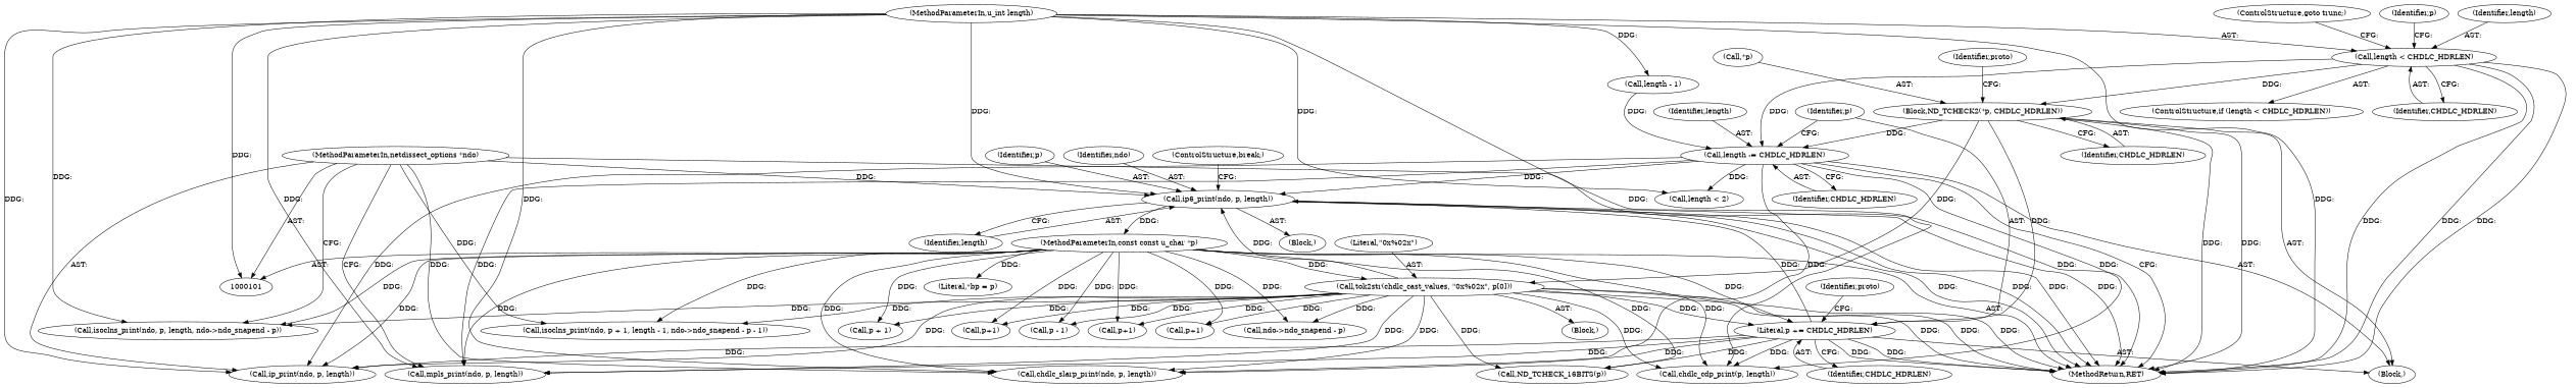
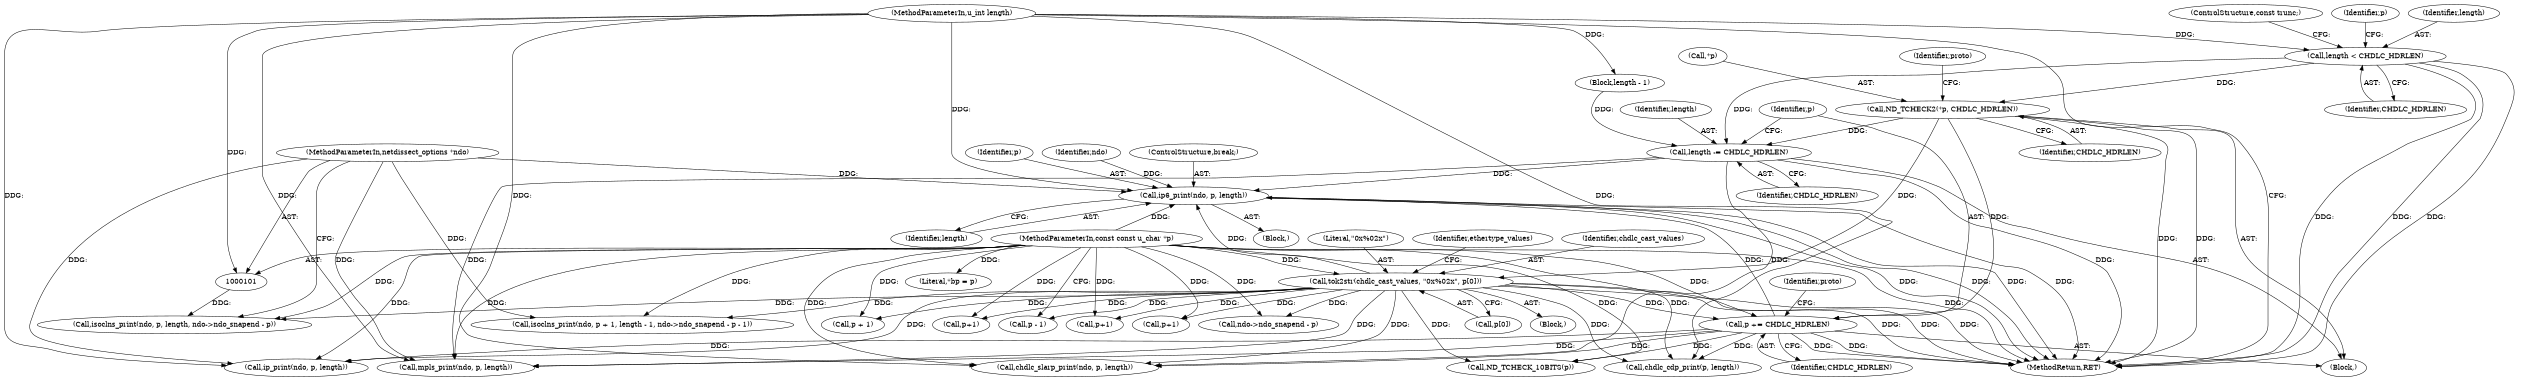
  digraph {
    n1 [label="(Call,ip6_print(ndo, p, length))"]
    n2 [label="(Block,)"]
    n3 [label="(Identifier,length)"]
    n4 [label="(MethodReturn,RET)"]
    n5 [label="(MethodParameterIn,netdissect_options *ndo)"]
    n6 [label="(Call,ip_print(ndo, p, length))"]
    n7 [label="(Call,isoclns_print(ndo, p + 1, length - 1, ndo->ndo_snapend - p - 1))"]
    n8 [label="(Call,mpls_print(ndo, p, length))"]
    n9 [label="(Call,chdlc_slarp_print(ndo, p, length))"]
    n10 [label="(Call,isoclns_print(ndo, p, length, ndo->ndo_snapend - p))"]
    1000101
    n12 [label="(Call,tok2str(chdlc_cast_values, \"0x%02x\", p[0]))"]
-   n13 [label="(Literal,p += CHDLC_HDRLEN)"]
+   n13 [label="(Call,p += CHDLC_HDRLEN)"]
    n14 [label="(Call,p - 1)"]
    n15 [label="(Call,p+1)"]
    n16 [label="(Call,p+1)"]
    n17 [label="(Call,chdlc_cdp_print(p, length))"]
    n18 [label="(Call,p+1)"]
    n19 [label="(Call,ndo->ndo_snapend - p)"]
+   n20 [label="(Call,p[0])"]
    n21 [label="(Call,p + 1)"]
-   n22 [label="(Call,ND_TCHECK_16BITS(p))"]
+   n22 [label="(Call,ND_TCHECK_10BITS(p))"]
    n23 [label="(Block,)"]
    n24 [label="(Block,)"]
    n25 [label="(Identifier,CHDLC_HDRLEN)"]
-   n26 [label="(Block,ND_TCHECK2(*p, CHDLC_HDRLEN))"]
+   n26 [label="(Call,ND_TCHECK2(*p, CHDLC_HDRLEN))"]
    n27 [label="(Call,length -= CHDLC_HDRLEN)"]
    n28 [label="(Identifier,CHDLC_HDRLEN)"]
-   n29 [label="(Call,length < 2)"]
    n30 [label="(Identifier,CHDLC_HDRLEN)"]
    n31 [label="(Call,length < CHDLC_HDRLEN)"]
-   n32 [label="(ControlStructure,if (length < CHDLC_HDRLEN))"]
    n33 [label="(Identifier,CHDLC_HDRLEN)"]
    n34 [label="(MethodParameterIn,u_int length)"]
-   n35 [label="(Call,length - 1)"]
+   n35 [label="(Block,length - 1)"]
    n36 [label="(MethodParameterIn,const const u_char *p)"]
    n37 [label="(Literal,*bp = p)"]
    n38 [label="(Identifier,p)"]
    n39 [label="(Identifier,p)"]
+   n40 [label="(Identifier,chdlc_cast_values)"]
    n41 [label="(Identifier,length)"]
    n42 [label="(Identifier,ndo)"]
    n43 [label="(ControlStructure,break;)"]
    n44 [label="(Identifier,proto)"]
    n45 [label="(Identifier,p)"]
-   n46 [label="(ControlStructure,goto trunc;)"]
+   n46 [label="(ControlStructure,const trunc;)"]
    n47 [label="(Literal,\"0x%02x\")"]
    n48 [label="(Identifier,length)"]
    n49 [label="(Call,*p)"]
    n50 [label="(Identifier,proto)"]
+   n51 [label="(Identifier,ethertype_values)"]
    n1 -> n2 [label="AST: "]
    n1 -> n3 [label="CFG: "]
    n1 -> n4 [label="DDG: "]
    n1 -> n4 [label="DDG: "]
    n1 -> n4 [label="DDG: "]
    n1 -> n4 [label="DDG: "]
    n3 -> n1 [label="AST: "]
    n5 -> n1 [label="DDG: "]
-   n5 -> n4 [label="DDG: "]
-   n5 -> n6 [label="AST: "]
+   n5 -> n6 [label="DDG: "]
    n5 -> n7 [label="DDG: "]
-   n5 -> n8 [label="CFG: "]
-   n5 -> n9 [label="DDG: "]
+   n5 -> n8 [label="DDG: "]
    n5 -> n10 [label="CFG: "]
    n5 -> 1000101 [label="AST: "]
    n12 -> n1 [label="DDG: "]
    n12 -> n4 [label="DDG: "]
    n12 -> n4 [label="DDG: "]
    n12 -> n4 [label="DDG: "]
    n12 -> n6 [label="DDG: "]
    n12 -> n7 [label="DDG: "]
    n12 -> n8 [label="DDG: "]
    n12 -> n9 [label="DDG: "]
    n12 -> n10 [label="DDG: "]
    n12 -> n13 [label="DDG: "]
    n12 -> n14 [label="DDG: "]
    n12 -> n15 [label="DDG: "]
    n12 -> n16 [label="DDG: "]
    n12 -> n17 [label="DDG: "]
    n12 -> n18 [label="DDG: "]
    n12 -> n19 [label="DDG: "]
+   n12 -> n20 [label="CFG: "]
    n12 -> n21 [label="DDG: "]
    n12 -> n22 [label="DDG: "]
    n12 -> n23 [label="AST: "]
    n13 -> n1 [label="DDG: "]
    n13 -> n4 [label="DDG: "]
    n13 -> n4 [label="DDG: "]
    n13 -> n6 [label="DDG: "]
    n13 -> n8 [label="DDG: "]
    n13 -> n9 [label="DDG: "]
    n13 -> n17 [label="DDG: "]
    n13 -> n22 [label="DDG: "]
    n13 -> n24 [label="AST: "]
    n13 -> n25 [label="CFG: "]
+   n20 -> n12 [label="AST: "]
    n25 -> n13 [label="AST: "]
    n26 -> n4 [label="DDG: "]
    n26 -> n4 [label="DDG: "]
    n26 -> n12 [label="DDG: "]
    n26 -> n13 [label="DDG: "]
    n26 -> n24 [label="AST: "]
    n26 -> n27 [label="DDG: "]
    n26 -> n28 [label="CFG: "]
    n27 -> n1 [label="DDG: "]
-   n27 -> n4 [label="CFG: "]
-   n27 -> n6 [label="DDG: "]
+   n27 -> n4 [label="DDG: "]
    n27 -> n8 [label="DDG: "]
    n27 -> n9 [label="DDG: "]
-   n27 -> n17 [label="DDG: "]
    n27 -> n24 [label="AST: "]
-   n27 -> n29 [label="DDG: "]
    n27 -> n30 [label="CFG: "]
    n28 -> n26 [label="AST: "]
    n30 -> n27 [label="AST: "]
    n31 -> n4 [label="DDG: "]
    n31 -> n4 [label="DDG: "]
    n31 -> n4 [label="DDG: "]
    n31 -> n26 [label="DDG: "]
    n31 -> n27 [label="DDG: "]
-   n31 -> n32 [label="AST: "]
    n31 -> n33 [label="CFG: "]
    n33 -> n31 [label="AST: "]
    n34 -> n1 [label="DDG: "]
-   n34 -> n4 [label="DDG: "]
+   n34 -> n4 [label="CFG: "]
    n34 -> n6 [label="DDG: "]
    n34 -> n8 [label="DDG: "]
    n34 -> n9 [label="DDG: "]
-   n34 -> n10 [label="DDG: "]
+   1000101 -> n10 [label="DDG: "]
    n34 -> 1000101 [label="DDG: "]
    n34 -> n17 [label="DDG: "]
-   n34 -> n29 [label="DDG: "]
-   n34 -> n31 [label="AST: "]
+   n34 -> n31 [label="DDG: "]
    n34 -> n35 [label="DDG: "]
    n35 -> n27 [label="DDG: "]
-   n1 -> n36 [label="DDG: "]
-   n36 -> n4 [label="AST: "]
+   n36 -> n1 [label="DDG: "]
+   n36 -> n4 [label="DDG: "]
    n36 -> n6 [label="DDG: "]
    n36 -> n7 [label="DDG: "]
    n36 -> n8 [label="DDG: "]
    n36 -> n9 [label="DDG: "]
    n36 -> n10 [label="DDG: "]
    n36 -> 1000101 [label="AST: "]
    n36 -> n12 [label="DDG: "]
    n36 -> n13 [label="DDG: "]
-   n36 -> n14 [label="DDG: "]
+   n36 -> n14 [label="CFG: "]
    n36 -> n15 [label="DDG: "]
    n36 -> n16 [label="DDG: "]
    n36 -> n17 [label="DDG: "]
    n36 -> n18 [label="DDG: "]
    n36 -> n19 [label="DDG: "]
    n36 -> n21 [label="DDG: "]
    n36 -> n22 [label="DDG: "]
    n36 -> n37 [label="DDG: "]
    n38 -> n31 [label="CFG: "]
    n39 -> n1 [label="AST: "]
+   n40 -> n12 [label="AST: "]
    n41 -> n31 [label="AST: "]
-   n42 -> n1 [label="AST: "]
-   n43 -> n1 [label="CFG: "]
+   n42 -> n1 [label="DDG: "]
+   n43 -> n1 [label="AST: "]
    n44 -> n13 [label="CFG: "]
    n45 -> n13 [label="AST: "]
    n45 -> n27 [label="CFG: "]
    n46 -> n31 [label="CFG: "]
    n47 -> n12 [label="AST: "]
    n48 -> n27 [label="AST: "]
    n49 -> n26 [label="AST: "]
    n50 -> n26 [label="CFG: "]
+   n51 -> n12 [label="CFG: "]
  }
